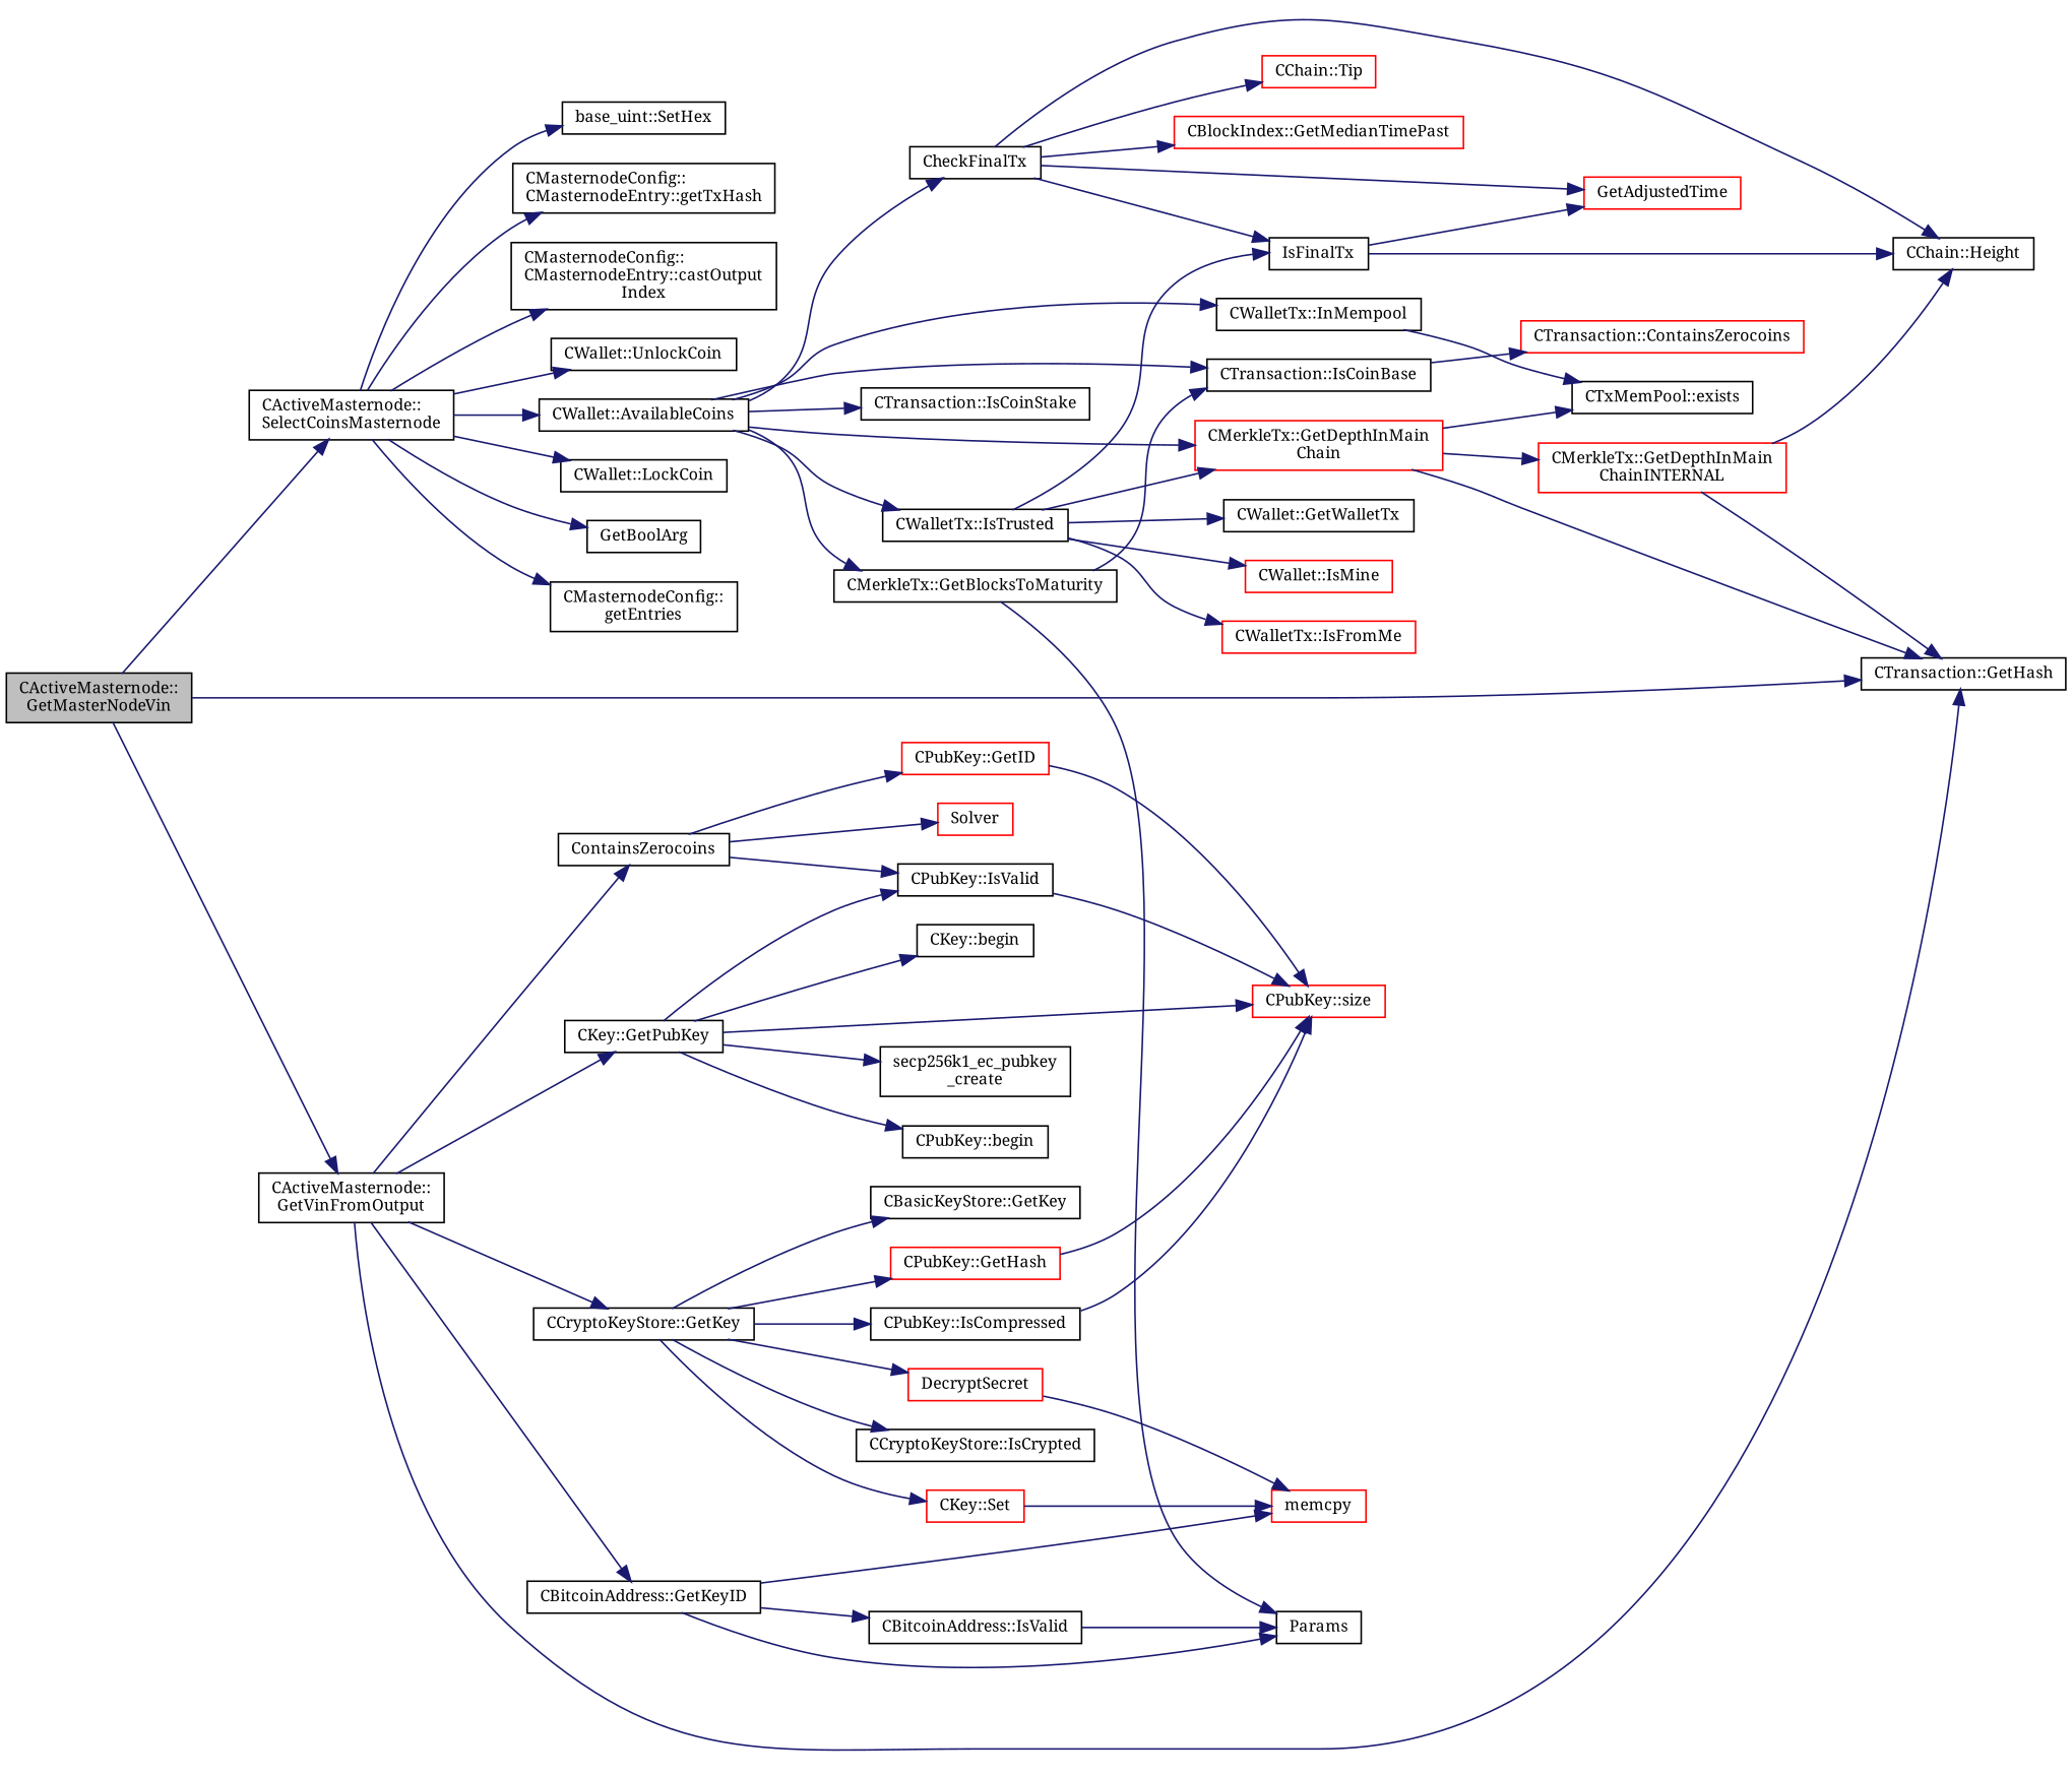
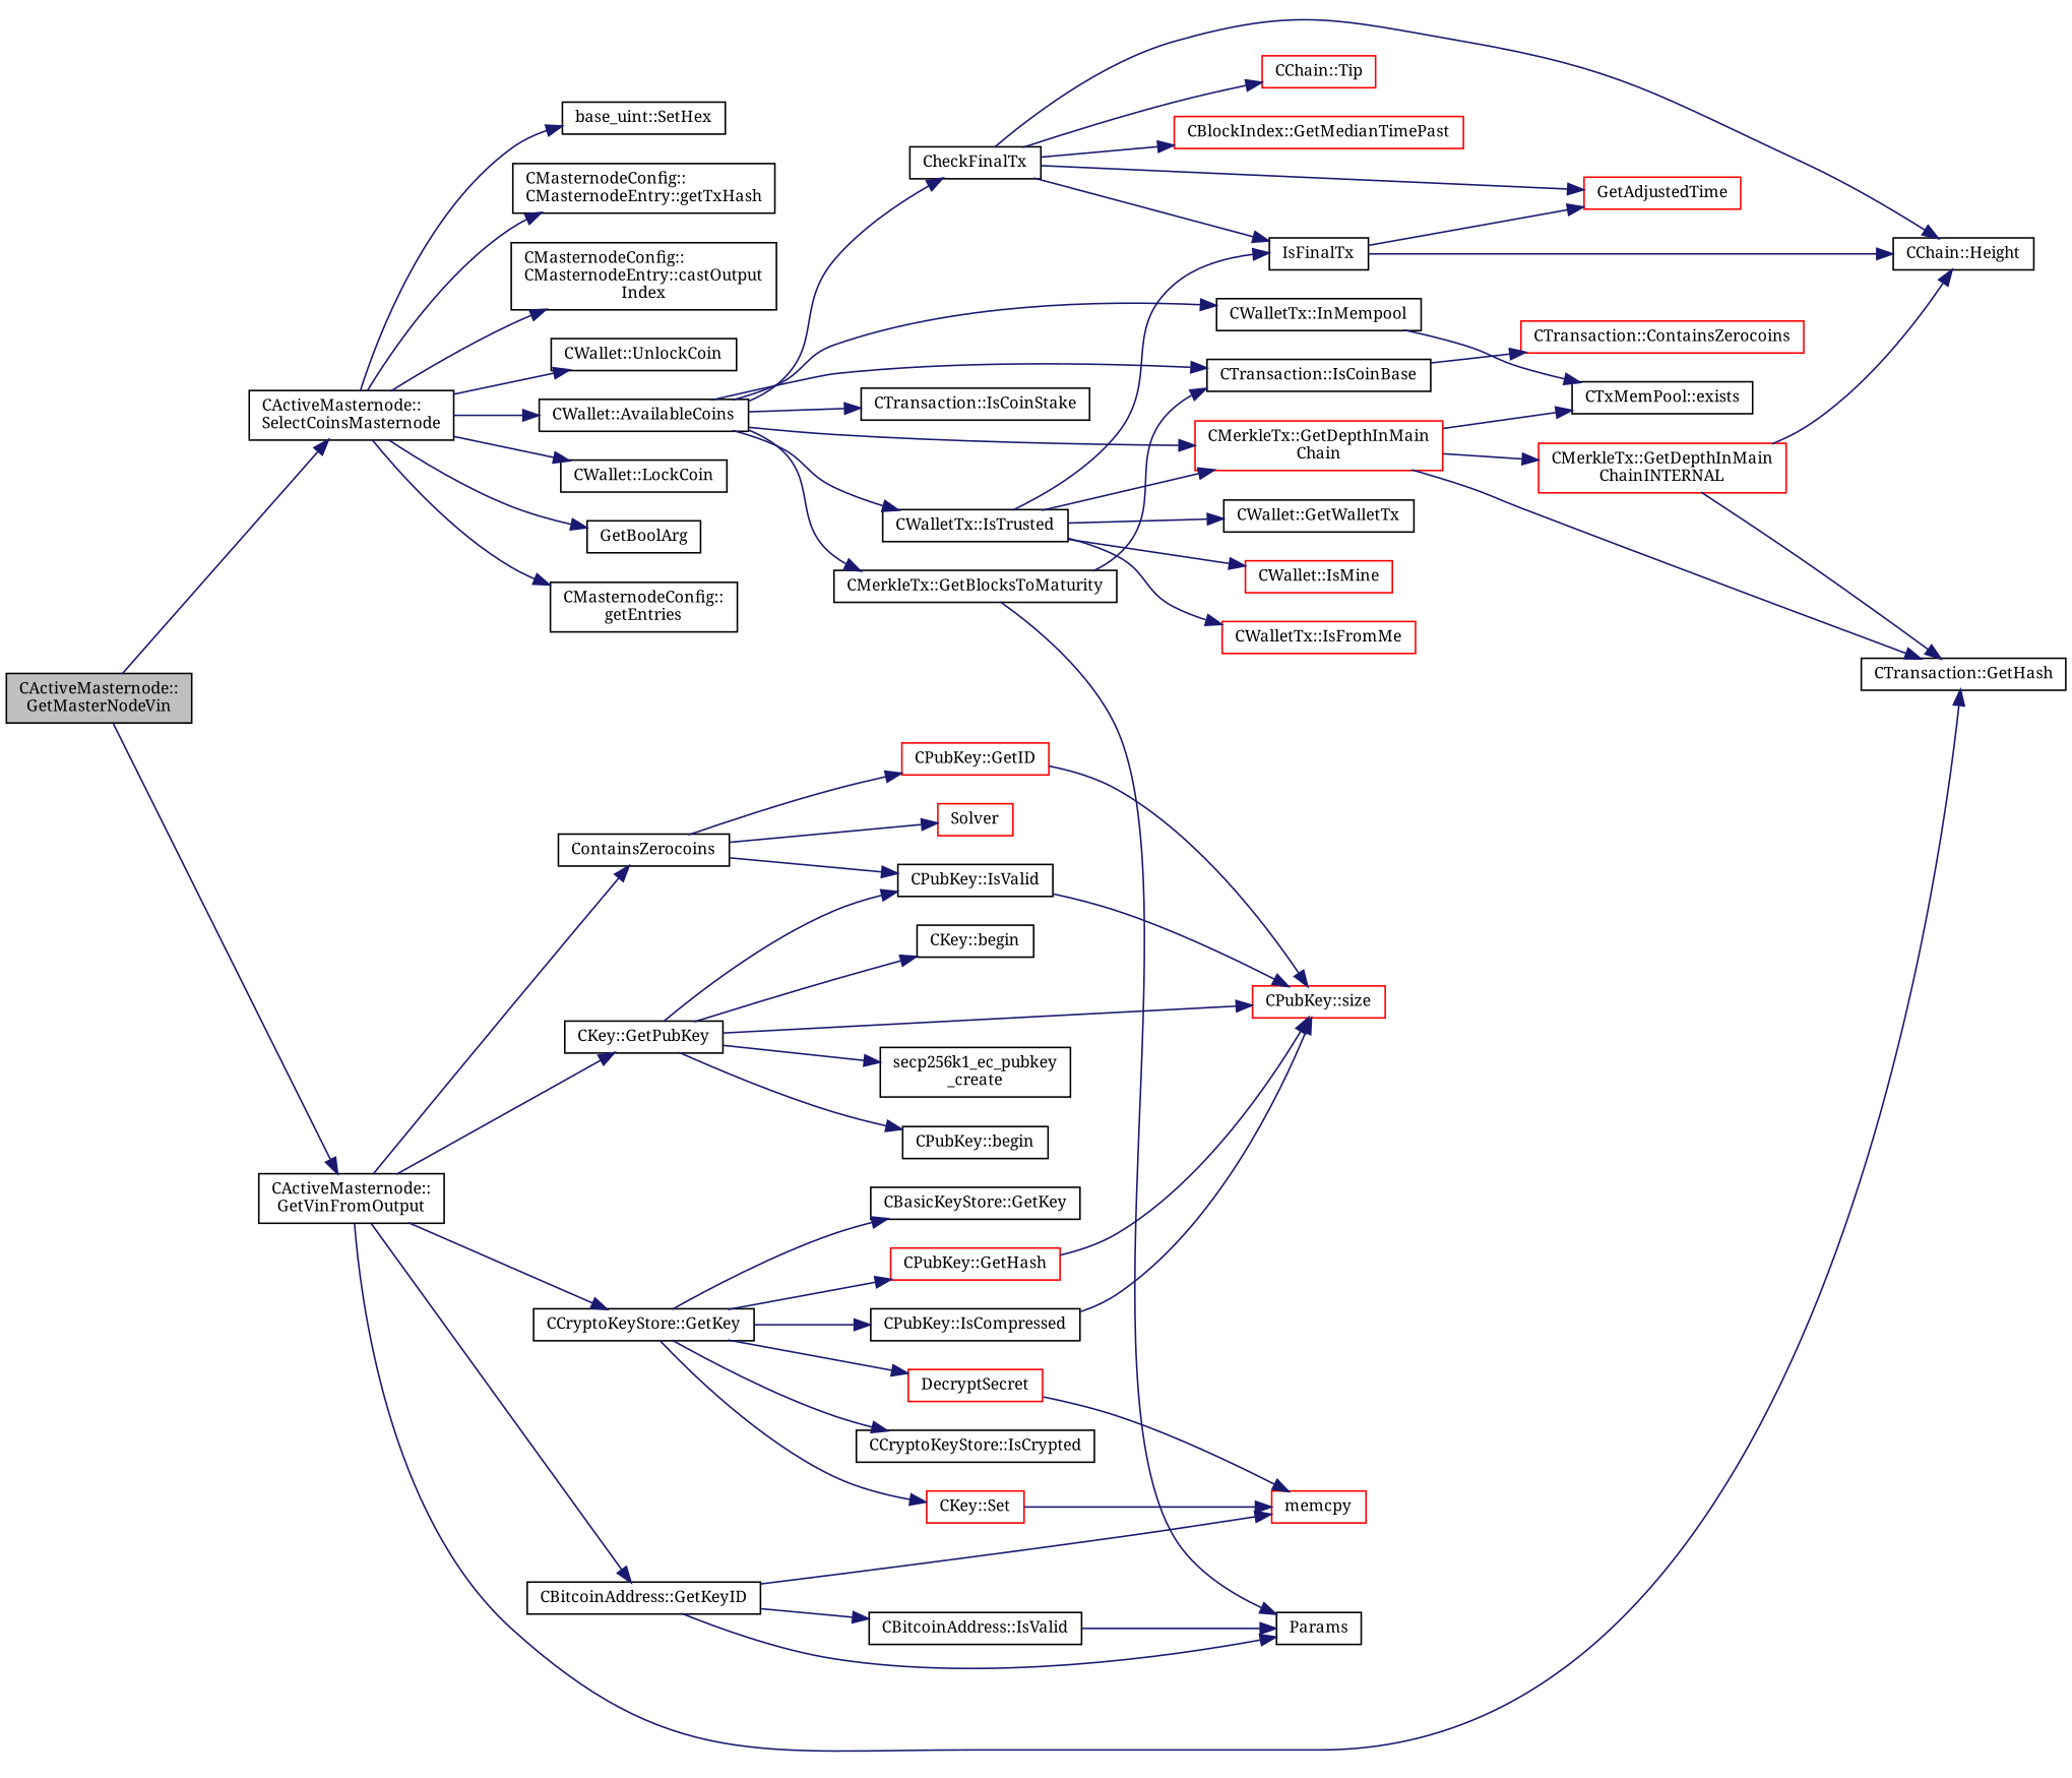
  digraph {
    fontname="Noto Serif"
    rankdir=LR
    node [color=black fillcolor=white fontname="Noto Serif" fontsize=10 shape=record style=filled]
    edge [color=midnightblue fontname="Noto Serif" fontsize=10 labelfontname=Helvetica labelfontsize=10 style=solid]
    n1 [fillcolor=grey75 fontcolor=black height=0.2 label="CActiveMasternode::\lGetMasterNodeVin" width=0.4]
    n2 [height=0.2 label="CActiveMasternode::\lSelectCoinsMasternode" width=0.4]
    n3 [height=0.2 label="CTransaction::GetHash" width=0.4]
    n4 [height=0.2 label="CActiveMasternode::\lGetVinFromOutput" width=0.4]
    n5 [height=0.2 label=GetBoolArg width=0.4]
    n6 [height=0.2 label="CMasternodeConfig::\lgetEntries" width=0.4]
    n7 [height=0.2 label="base_uint::SetHex" width=0.4]
    n8 [height=0.2 label="CMasternodeConfig::\lCMasternodeEntry::getTxHash" width=0.4]
    n9 [height=0.2 label="CMasternodeConfig::\lCMasternodeEntry::castOutput\lIndex" width=0.4]
    n10 [height=0.2 label="CWallet::UnlockCoin" width=0.4]
    n11 [height=0.2 label="CWallet::AvailableCoins" width=0.4]
    n12 [height=0.2 label="CWallet::LockCoin" width=0.4]
    n13 [height=0.2 label=ContainsZerocoins width=0.4]
    n14 [height=0.2 label="CBitcoinAddress::GetKeyID" width=0.4]
    n15 [height=0.2 label="CCryptoKeyStore::GetKey" width=0.4]
    n16 [height=0.2 label="CKey::GetPubKey" width=0.4]
    n17 [height=0.2 label=CheckFinalTx width=0.4]
    n18 [height=0.2 label="CWalletTx::IsTrusted" width=0.4]
    n19 [color=red height=0.2 label="CMerkleTx::GetDepthInMain\lChain" width=0.4]
    n20 [height=0.2 label="CTransaction::IsCoinBase" width=0.4]
    n21 [height=0.2 label="CTransaction::IsCoinStake" width=0.4]
    n22 [height=0.2 label="CMerkleTx::GetBlocksToMaturity" width=0.4]
    n23 [height=0.2 label="CWalletTx::InMempool" width=0.4]
    n24 [height=0.2 label="CChain::Height" width=0.4]
    n25 [color=red height=0.2 label="CChain::Tip" width=0.4]
    n26 [color=red height=0.2 label="CBlockIndex::GetMedianTimePast" width=0.4]
    n27 [color=red height=0.2 label=GetAdjustedTime width=0.4]
    n28 [height=0.2 label=IsFinalTx width=0.4]
    n29 [color=red height=0.2 label="CWalletTx::IsFromMe" width=0.4]
    n30 [height=0.2 label="CWallet::GetWalletTx" width=0.4]
    n31 [color=red height=0.2 label="CWallet::IsMine" width=0.4]
    n32 [color=red height=0.2 label="CMerkleTx::GetDepthInMain\lChainINTERNAL" width=0.4]
    n33 [height=0.2 label="CTxMemPool::exists" width=0.4]
    n34 [color=red height=0.2 label="CTransaction::ContainsZerocoins" width=0.4]
    n35 [height=0.2 label=Params width=0.4]
    n36 [color=red height=0.2 label=Solver width=0.4]
    n37 [height=0.2 label="CPubKey::IsValid" width=0.4]
    n38 [color=red height=0.2 label="CPubKey::GetID" width=0.4]
    n39 [height=0.2 label="CBitcoinAddress::IsValid" width=0.4]
    n40 [color=red height=0.2 label=memcpy width=0.4]
    n41 [height=0.2 label="CCryptoKeyStore::IsCrypted" width=0.4]
    n42 [height=0.2 label="CBasicKeyStore::GetKey" width=0.4]
    n43 [color=red height=0.2 label=DecryptSecret width=0.4]
    n44 [color=red height=0.2 label="CPubKey::GetHash" width=0.4]
    n45 [color=red height=0.2 label="CKey::Set" width=0.4]
    n46 [height=0.2 label="CPubKey::IsCompressed" width=0.4]
    n47 [color=red height=0.2 label="CPubKey::size" width=0.4]
    n48 [height=0.2 label="secp256k1_ec_pubkey\l_create" width=0.4]
    n49 [height=0.2 label="CPubKey::begin" width=0.4]
    n50 [height=0.2 label="CKey::begin" width=0.4]
    n1 -> n2
-   n1 -> n3
    n1 -> n4
    n2 -> n5
    n2 -> n6
    n2 -> n7
    n2 -> n8
    n2 -> n9
    n2 -> n10
    n2 -> n11
    n2 -> n12
    n4 -> n3
    n4 -> n13
    n4 -> n14
    n4 -> n15
    n4 -> n16
    n11 -> n17
    n11 -> n18
    n11 -> n19
    n11 -> n20
    n11 -> n21
    n11 -> n22
    n11 -> n23
    n13 -> n36
    n13 -> n37
    n13 -> n38
    n14 -> n35
    n14 -> n39
    n14 -> n40
    n15 -> n41
    n15 -> n42
    n15 -> n43
    n15 -> n44
    n15 -> n45
    n15 -> n46
    n16 -> n37
    n16 -> n47
    n16 -> n48
    n16 -> n49
    n16 -> n50
    n17 -> n24
    n17 -> n25
    n17 -> n26
    n17 -> n27
    n17 -> n28
    n18 -> n19
    n18 -> n28
    n18 -> n29
    n18 -> n30
    n18 -> n31
    n19 -> n3
    n19 -> n32
    n19 -> n33
    n20 -> n34
    n22 -> n20
    n22 -> n35
    n23 -> n33
    n28 -> n24
    n28 -> n27
    n32 -> n3
    n32 -> n24
    n37 -> n47
    n38 -> n47
    n39 -> n35
    n43 -> n40
    n44 -> n47
    n45 -> n40
    n46 -> n47
  }
